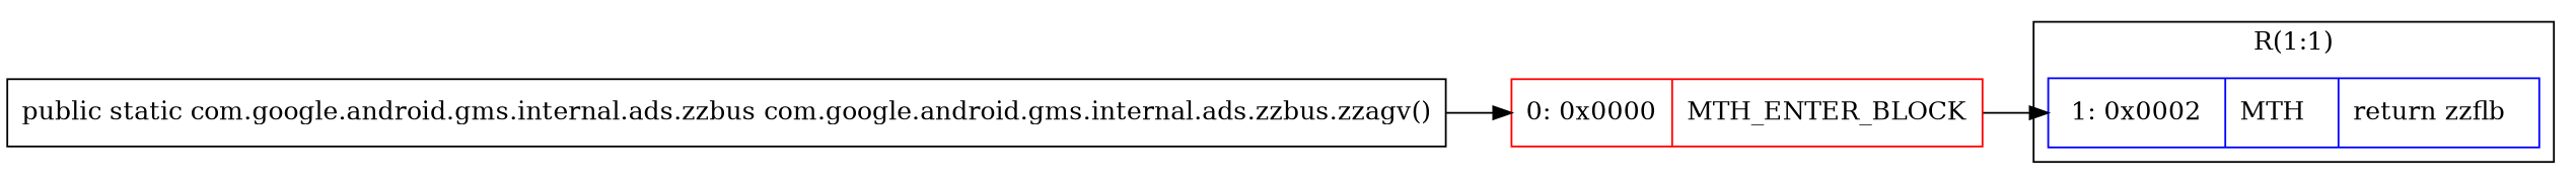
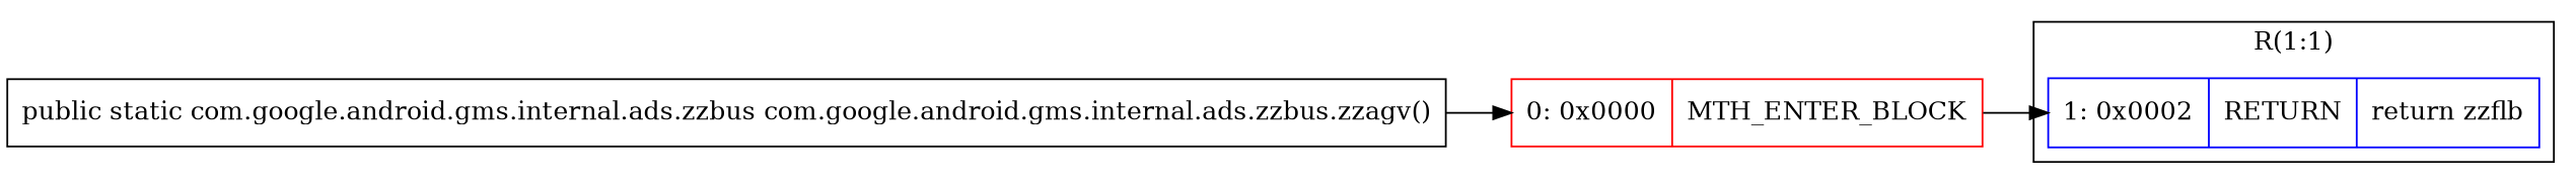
  digraph {
    rankdir=LR
    node [shape=record]
-   n1 [color=blue label="{1\:\ 0x0002|MTH\l|return zzflb\l}"]
+   n1 [color=blue label="{1\:\ 0x0002|RETURN\l|return zzflb\l}"]
    n2 [color=red label="{0\:\ 0x0000|MTH_ENTER_BLOCK\l}"]
    n3 [label="{public static com.google.android.gms.internal.ads.zzbus com.google.android.gms.internal.ads.zzbus.zzagv() }"]
    subgraph cluster_1 {
      label="R(1:1)"
      n1
    }
    n2 -> n1
    n3 -> n2
  }
